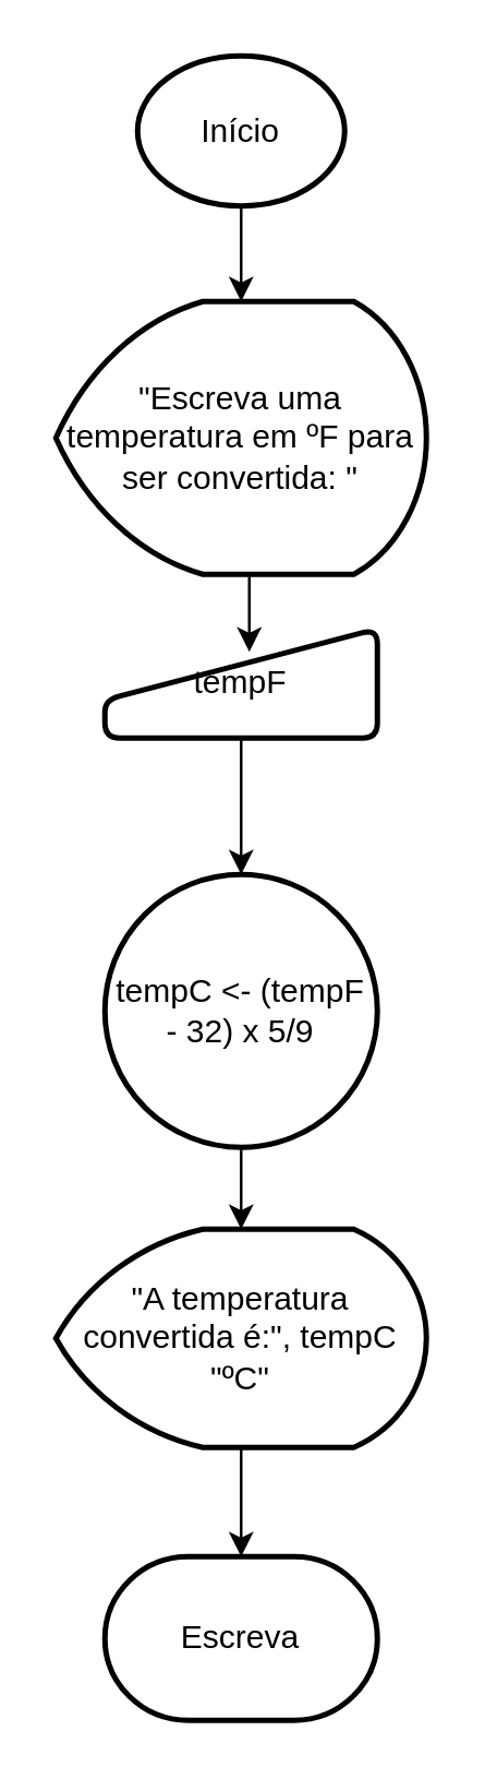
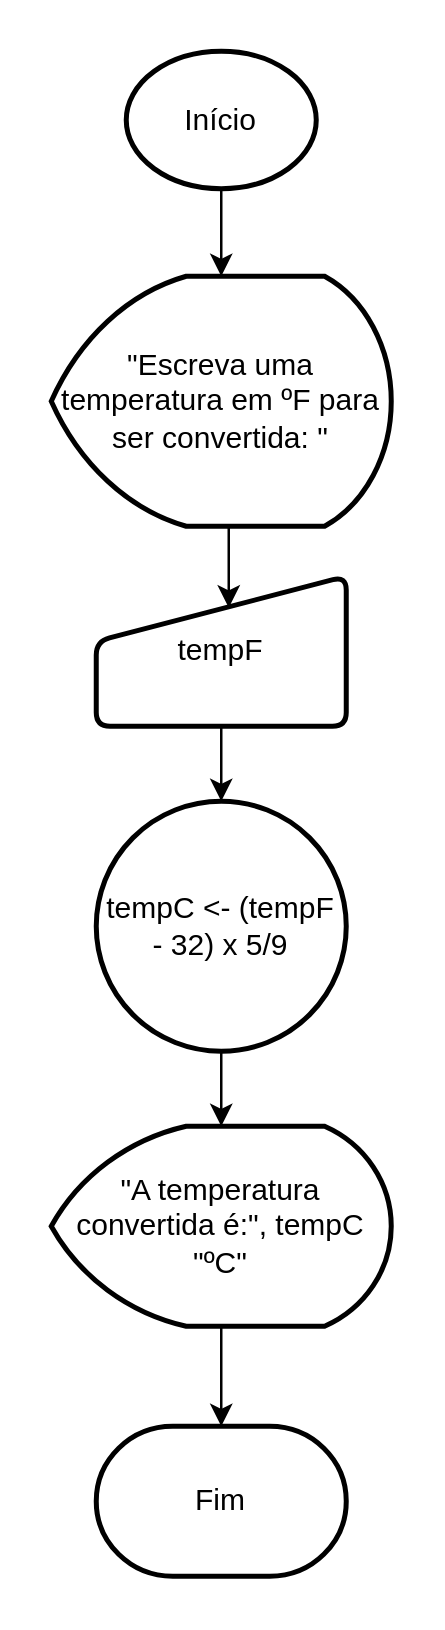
  <mxCell id="0" />
  <mxCell id="1" parent="0" />
  <mxCell id="2" value="" style="edgeStyle=orthogonalEdgeStyle;rounded=0;orthogonalLoop=1;jettySize=auto;html=1;" edge="1" parent="1" source="3" target="5"><mxGeometry relative="1" as="geometry" /></mxCell>
  <mxCell id="3" value="Início" style="strokeWidth=2;html=1;shape=mxgraph.flowchart.start_2;whiteSpace=wrap;" vertex="1" parent="1"><mxGeometry x="50" y="20" width="76" height="55" as="geometry" /></mxCell>
  <mxCell id="4" style="edgeStyle=orthogonalEdgeStyle;rounded=0;orthogonalLoop=1;jettySize=auto;html=1;exitX=0.5;exitY=1;exitDx=0;exitDy=0;exitPerimeter=0;entryX=0.53;entryY=0.21;entryDx=0;entryDy=0;entryPerimeter=0;" edge="1" parent="1" source="5" target="7"><mxGeometry relative="1" as="geometry" /></mxCell>
  <mxCell id="5" value="&quot;Escreva uma temperatura em ºF para ser convertida: &quot;" style="strokeWidth=2;html=1;shape=mxgraph.flowchart.display;whiteSpace=wrap;" vertex="1" parent="1"><mxGeometry x="20" y="110" width="136" height="100" as="geometry" /></mxCell>
  <mxCell id="6" value="" style="edgeStyle=orthogonalEdgeStyle;rounded=0;orthogonalLoop=1;jettySize=auto;html=1;" edge="1" parent="1" source="7" target="9"><mxGeometry relative="1" as="geometry" /></mxCell>
- <mxCell id="7" value="tempF" style="html=1;strokeWidth=2;shape=manualInput;whiteSpace=wrap;rounded=1;size=26;arcSize=11;" vertex="1" parent="1"><mxGeometry x="38" y="230" width="100" height="40" as="geometry" /></mxCell>
+ <mxCell id="7" value="tempF" style="html=1;strokeWidth=2;shape=manualInput;whiteSpace=wrap;rounded=1;size=26;arcSize=11;" vertex="1" parent="1"><mxGeometry x="38" y="230" width="100" height="60" as="geometry" /></mxCell>
  <mxCell id="8" value="" style="edgeStyle=orthogonalEdgeStyle;rounded=0;orthogonalLoop=1;jettySize=auto;html=1;" edge="1" parent="1" source="9" target="11"><mxGeometry relative="1" as="geometry" /></mxCell>
  <mxCell id="9" value="tempC &amp;lt;- (tempF - 32) x 5/9" style="ellipse;whiteSpace=wrap;html=1;absoluteArcSize=1;arcSize=14;strokeWidth=2;" vertex="1" parent="1"><mxGeometry x="38" y="320" width="100" height="100" as="geometry" /></mxCell>
  <mxCell id="10" value="" style="edgeStyle=orthogonalEdgeStyle;rounded=0;orthogonalLoop=1;jettySize=auto;html=1;" edge="1" parent="1" source="11" target="12"><mxGeometry relative="1" as="geometry" /></mxCell>
  <mxCell id="11" value="&quot;A temperatura convertida é:&quot;, tempC &quot;ºC&quot;" style="strokeWidth=2;html=1;shape=mxgraph.flowchart.display;whiteSpace=wrap;" vertex="1" parent="1"><mxGeometry x="20" y="450" width="136" height="80" as="geometry" /></mxCell>
- <mxCell id="12" value="Escreva" style="strokeWidth=2;html=1;shape=mxgraph.flowchart.terminator;whiteSpace=wrap;" vertex="1" parent="1"><mxGeometry x="38" y="570" width="100" height="60" as="geometry" /></mxCell>
+ <mxCell id="12" value="Fim" style="strokeWidth=2;html=1;shape=mxgraph.flowchart.terminator;whiteSpace=wrap;" vertex="1" parent="1"><mxGeometry x="38" y="570" width="100" height="60" as="geometry" /></mxCell>
